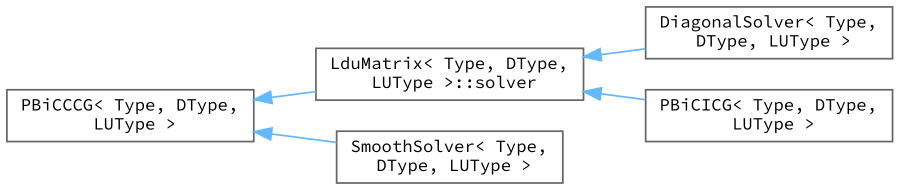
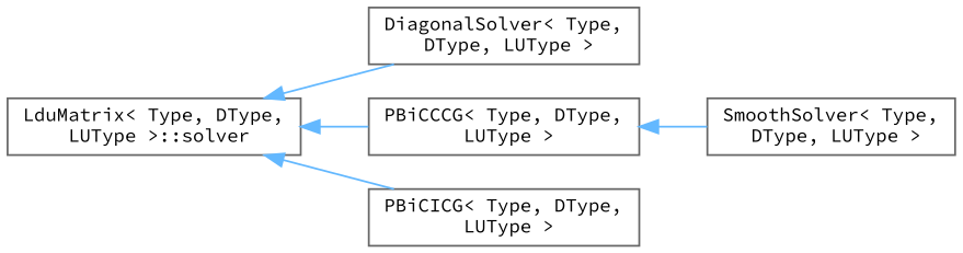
  digraph {
    fontname="Source Code Pro"
    rankdir=LR
    node [color=grey40 fillcolor=white fontname="Source Code Pro" fontsize=10 shape=box style=filled]
    edge [color=steelblue1 dir=back fontname="Source Code Pro" fontsize=10 labelfontname=Helvetica labelfontsize=10 style=solid]
    n1 [height=0.2 label="LduMatrix\< Type, DType,\l LUType \>::solver" width=0.4]
    n2 [height=0.2 label="DiagonalSolver\< Type,\l DType, LUType \>" width=0.4]
    n3 [height=0.2 label="PBiCCCG\< Type, DType,\l LUType \>" width=0.4]
    n4 [height=0.2 label="PBiCICG\< Type, DType,\l LUType \>" width=0.4]
    n5 [height=0.2 label="SmoothSolver\< Type,\l DType, LUType \>" width=0.4]
    n1 -> n2
-   n3 -> n1
+   n1 -> n3
    n1 -> n4
    n3 -> n5
  }
